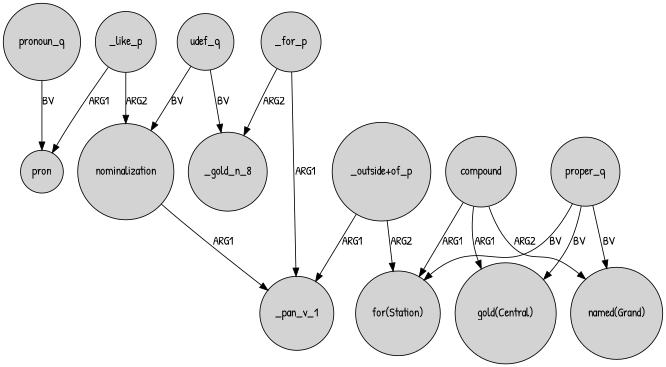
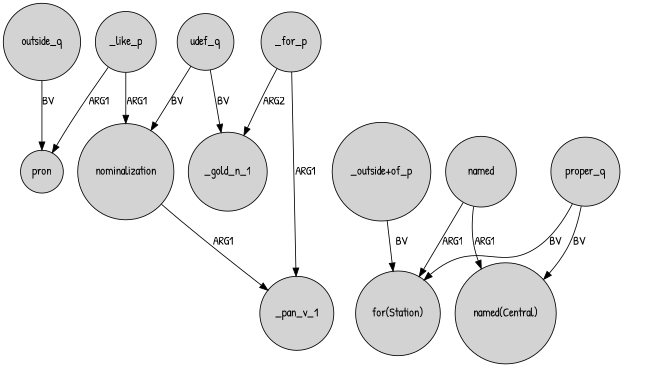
  digraph {
    fontname="Patrick Hand"
    node [fontname="Patrick Hand" shape=circle style=filled]
    edge [fontname="Patrick Hand"]
    n1 [label="for(Station)"]
    "_outside+of_p"
    _pan_v_1
-   compound
-   "named(Central)" [label="gold(Central)"]
-   "named(Grand)"
+   compound [label=named]
+   "named(Central)"
    proper_q
    nominalization
    _like_p
    pron
    udef_q
-   _gold_n_1 [label=_gold_n_8]
-   pronoun_q
+   _gold_n_1
+   pronoun_q [label=outside_q]
    _for_p
-   "_outside+of_p" -> n1 [label=ARG2]
-   "_outside+of_p" -> _pan_v_1 [label=ARG1]
+   "_outside+of_p" -> n1 [label=BV]
    compound -> n1 [label=ARG1]
    compound -> "named(Central)" [label=ARG1]
-   compound -> "named(Grand)" [label=ARG2]
    proper_q -> n1 [label=BV]
    proper_q -> "named(Central)" [label=BV]
-   proper_q -> "named(Grand)" [label=BV]
    nominalization -> _pan_v_1 [label=ARG1]
-   _like_p -> nominalization [label=ARG2]
+   _like_p -> nominalization [label=ARG1]
    _like_p -> pron [label=ARG1]
    udef_q -> nominalization [label=BV]
    udef_q -> _gold_n_1 [label=BV]
    pronoun_q -> pron [label=BV]
    _for_p -> _pan_v_1 [label=ARG1]
    _for_p -> _gold_n_1 [label=ARG2]
  }
